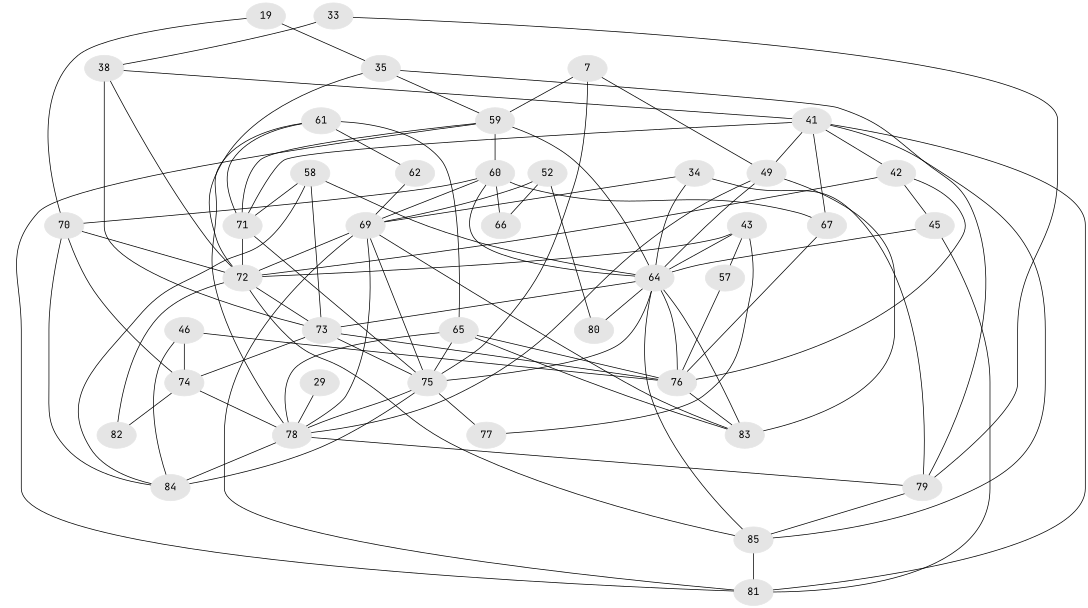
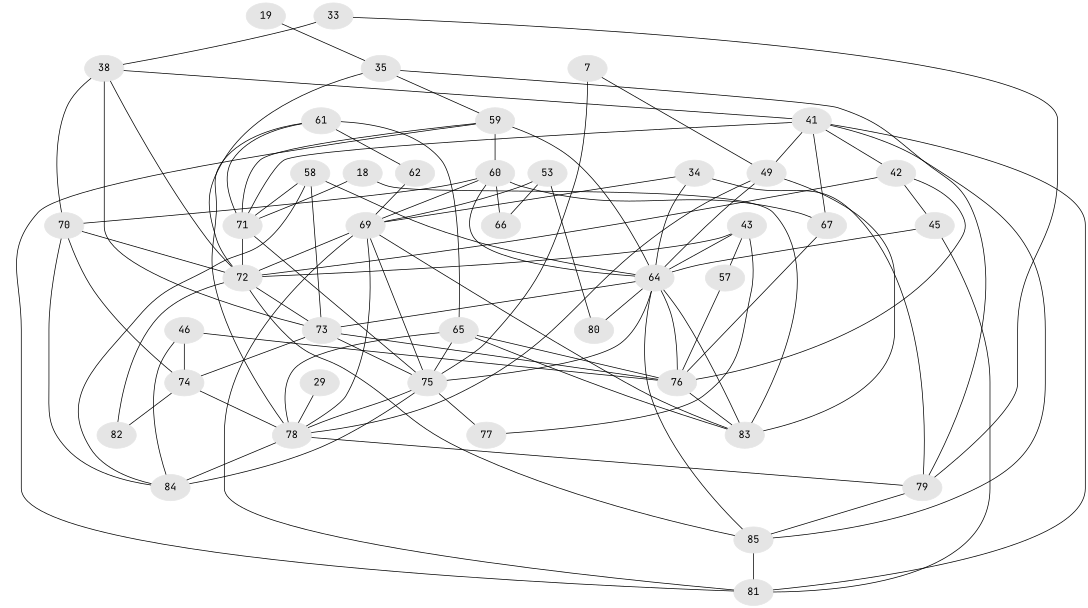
  graph {
    fontname="JetBrains Mono"
    node [color=gray90 fontname="JetBrains Mono" style=filled]
    edge [fontname="JetBrains Mono"]
    49 [super="+40"]
    83 [super="+25"]
    78 [super="+56+12"]
    64 [super="+55+30+47"]
    7
    59 [super="+37"]
    75 [super="+5+48"]
    71 [super="+39+8"]
    81 [super="+31"]
    60 [super="+14"]
    73 [super="+63+44+68"]
    76 [super="+23"]
    74 [super="+53"]
    72 [super="+11+54"]
+   18
    19
    35
    70
    79
    84
    29
    33
    38
    41 [super="+32"]
    85 [super="+24"]
    34 [super="+15"]
    69 [super="+36"]
    80
    82
    42 [super="+9"]
    67
    45
    43
    57
    77
    46
-   52
+   52 [label=53]
    66
    58
    61
    62
    65 [super="+4"]
    49 -- 83 [weight=2]
    49 -- 78
    49 -- 64
    78 -- 79
    78 -- 84 [weight=2]
    64 -- 83 [weight=3]
    64 -- 75 [weight=2]
    64 -- 73
    64 -- 76 [weight=2]
    64 -- 85
    64 -- 80 [weight=2]
    7 -- 49
-   7 -- 59
    7 -- 75
    59 -- 64
    59 -- 71
    59 -- 81
    59 -- 60 [weight=2]
    75 -- 78
    75 -- 84
    75 -- 77
    71 -- 75 [weight=2]
    71 -- 72
    60 -- 64
    60 -- 70 [weight=2]
    60 -- 69
    60 -- 67
    60 -- 66
    73 -- 75 [weight=2]
    73 -- 76
    73 -- 74 [weight=2]
    76 -- 83
    74 -- 78
    74 -- 82
    72 -- 73 [weight=2]
    72 -- 85
    72 -- 82 [weight=2]
+   18 -- 83
+   18 -- 71
    19 -- 35
-   19 -- 70
+   38 -- 70
    35 -- 59
    35 -- 72
    35 -- 79
    70 -- 74
    70 -- 72
    70 -- 84
    79 -- 85
    29 -- 78 [weight=2]
    33 -- 79
    33 -- 38
    38 -- 73 [weight=2]
    38 -- 72 [weight=2]
    38 -- 41 [weight=2]
    41 -- 49
    41 -- 71
    41 -- 81
    41 -- 85
    41 -- 42
    41 -- 67
    85 -- 81
    34 -- 64
    34 -- 79 [weight=2]
    34 -- 69
    69 -- 83
    69 -- 78 [weight=2]
    69 -- 75 [weight=3]
    69 -- 81
    69 -- 72 [weight=3]
    42 -- 76 [weight=2]
    42 -- 72 [weight=2]
    42 -- 45
    67 -- 76
    45 -- 64
    45 -- 81
    43 -- 64
    43 -- 72
    43 -- 57
    43 -- 77
    57 -- 76
    46 -- 76
    46 -- 74
    46 -- 84
    52 -- 69
    52 -- 80
    52 -- 66
    58 -- 64
    58 -- 71
    58 -- 73
    58 -- 84
    61 -- 78
    61 -- 71
    61 -- 62
    61 -- 65
    62 -- 69
    65 -- 83
    65 -- 78
    65 -- 75
    65 -- 76
  }
